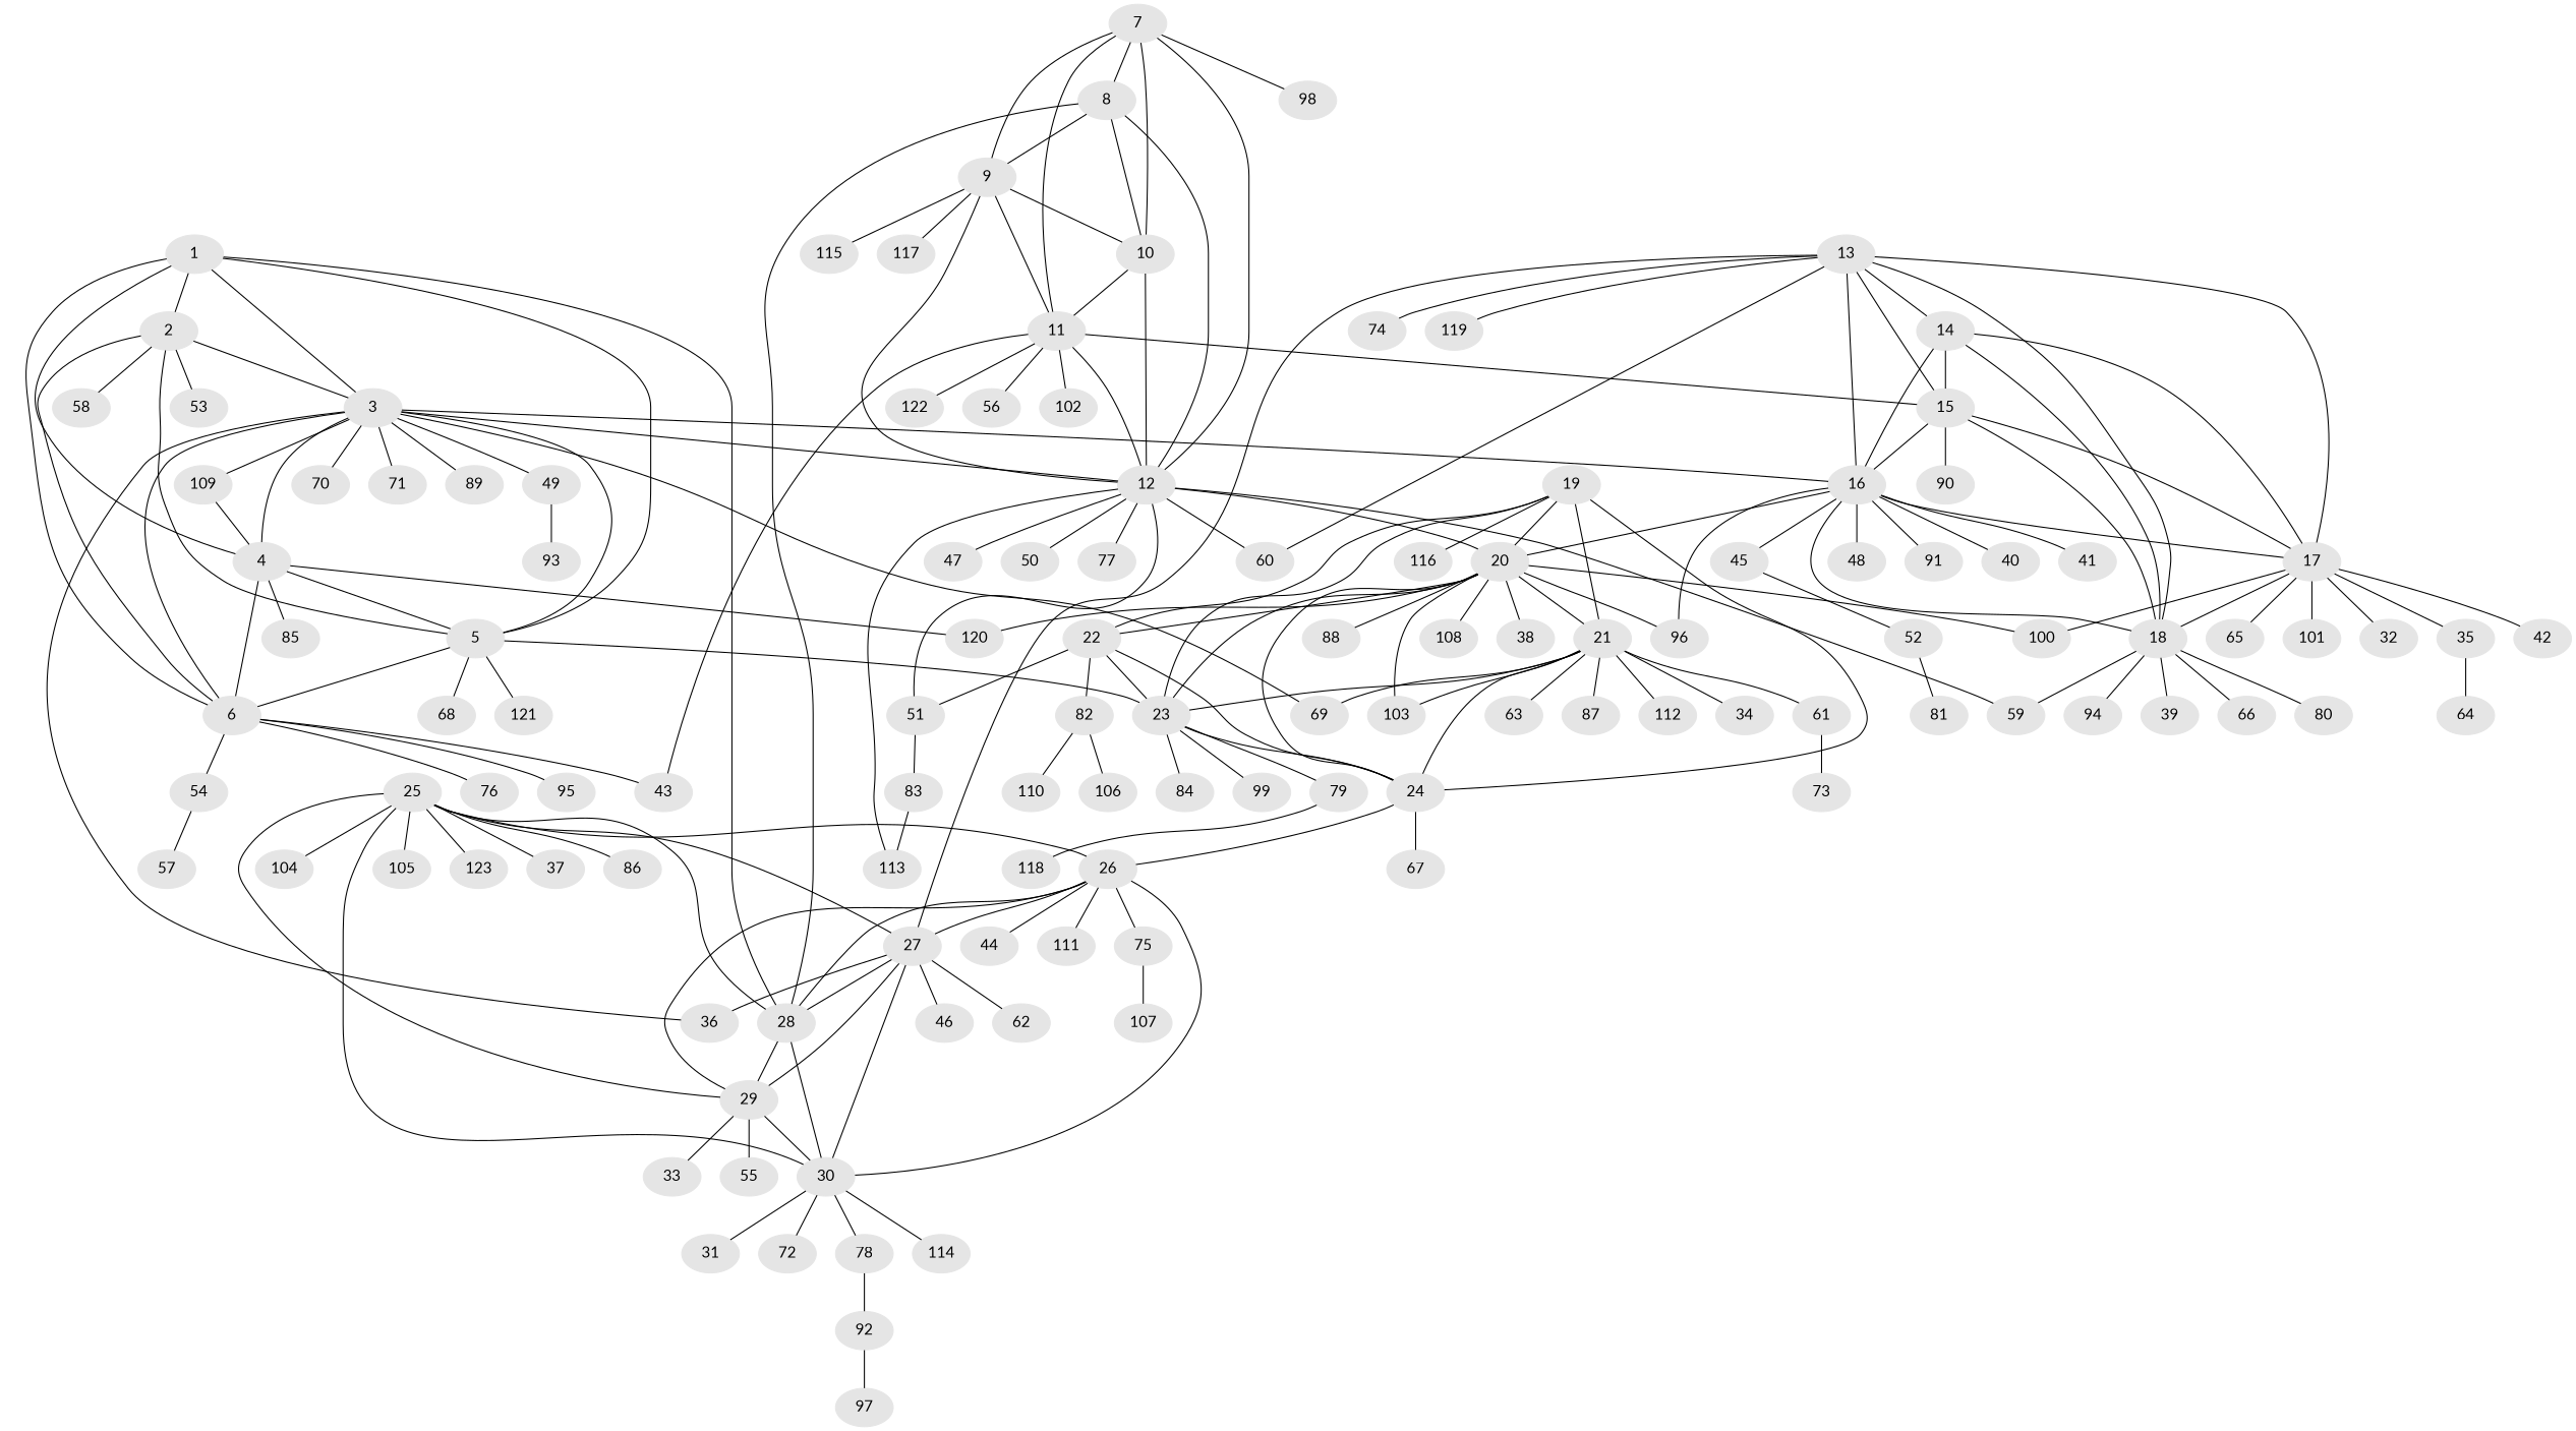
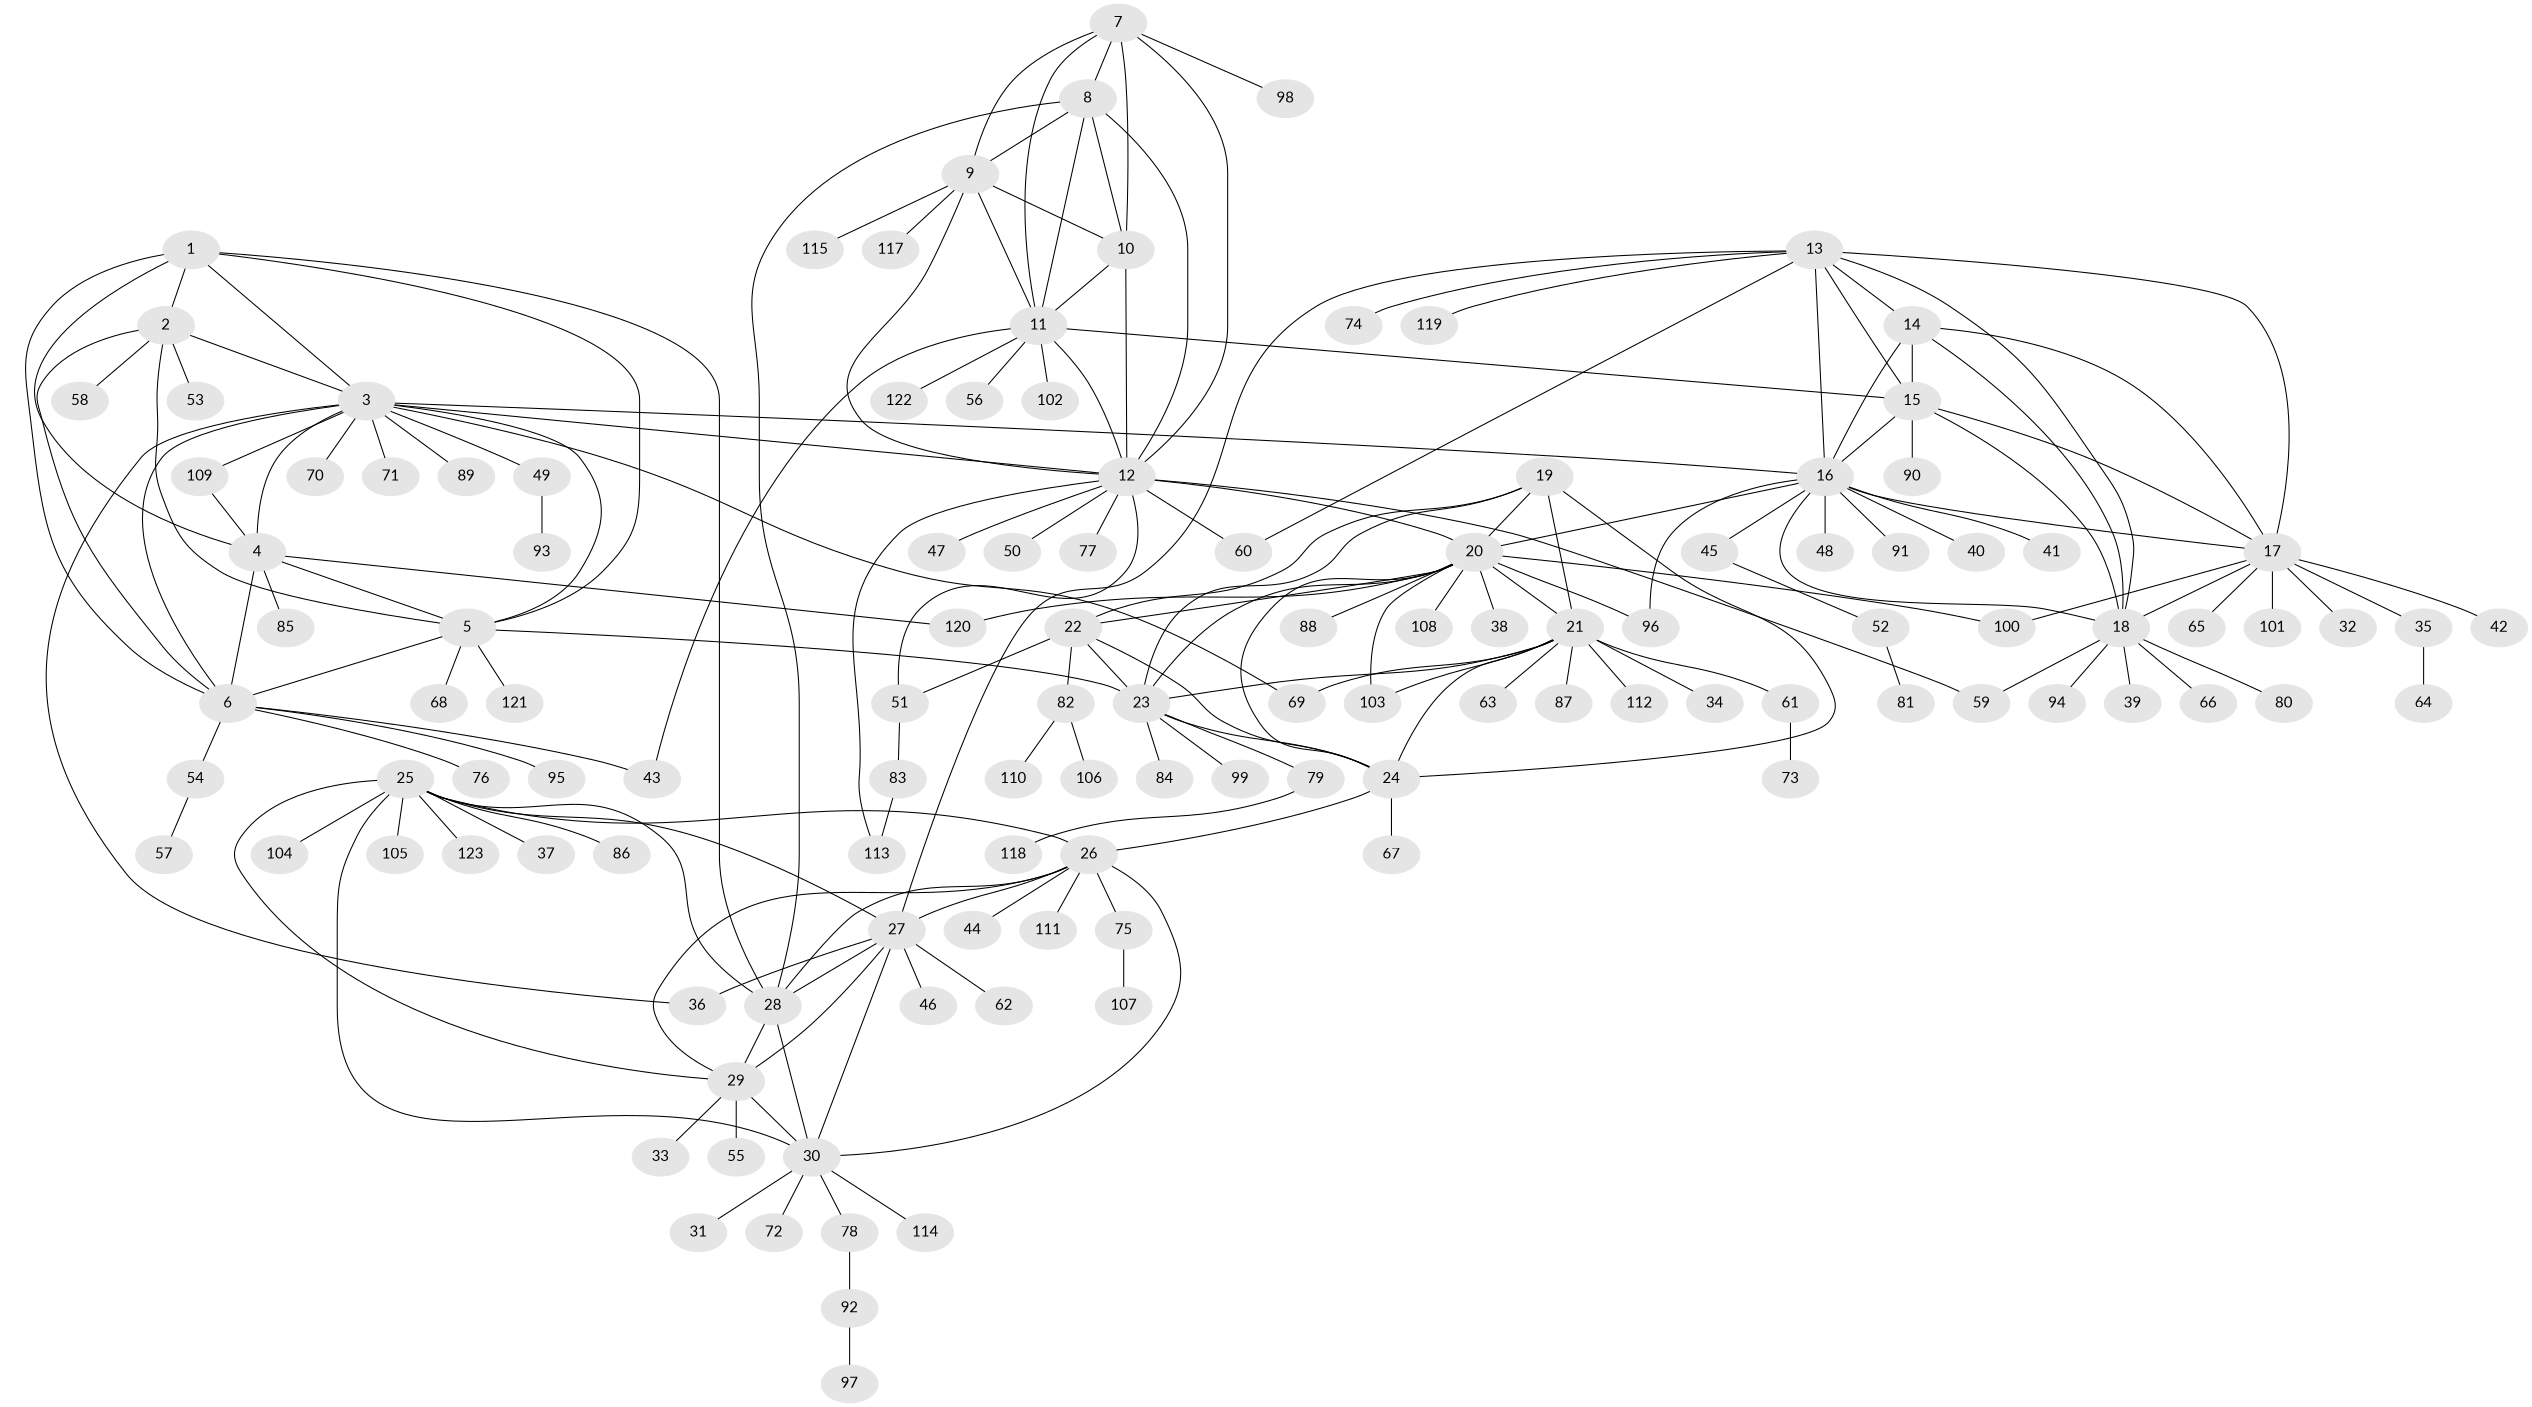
  graph {
    fontname=Lato
    node [color=gray90 fontname=Lato style=filled]
    edge [fontname=Lato]
    1
    2
    3
    4
    5
    6
    28
    53
    58
    12
    16
    36
    49
    69
    70
    71
    89
    109
    85
    120
    23
    68
    121
    43
    54
    76
    95
    29
    30
    20
    47
    50
    51
    59
    60
    77
    113
    17
    18
    40
    41
    45
    48
    91
    96
    93
    24
    79
    84
    99
    57
    7
    8
    9
    10
    11
    98
    115
    117
    15
    56
    102
    122
    90
    100
    21
    22
    38
    88
    103
    108
    83
    13
    14
    74
    119
    27
    32
    35
    42
    65
    101
    39
    66
    80
    94
    52
    64
    19
-   116
    34
    61
    63
    87
    112
    82
    26
    67
    73
    106
    110
    118
    44
    75
    111
    25
    37
    86
    104
    105
    123
    46
    62
    33
    55
    31
    72
    78
    114
    107
    92
    81
    97
    1 -- 2
    1 -- 3
    1 -- 4
    1 -- 5
    1 -- 6
    1 -- 28
    2 -- 3
    2 -- 5
    2 -- 6
    2 -- 53
    2 -- 58
    3 -- 4
    3 -- 5
    3 -- 6
    3 -- 12
    3 -- 16
    3 -- 36
    3 -- 49
    3 -- 69
    3 -- 70
    3 -- 71
    3 -- 89
    3 -- 109
    4 -- 5
    4 -- 6
    4 -- 85
    4 -- 120
    5 -- 6
    5 -- 23
    5 -- 68
    5 -- 121
    6 -- 43
    6 -- 54
    6 -- 76
    6 -- 95
    28 -- 29
    28 -- 30
    12 -- 20
    12 -- 47
    12 -- 50
    12 -- 51
    12 -- 59
    12 -- 60
    12 -- 77
    12 -- 113
    16 -- 20
    16 -- 17
    16 -- 18
    16 -- 40
    16 -- 41
    16 -- 45
    16 -- 48
    16 -- 91
    16 -- 96
    49 -- 93
    109 -- 4
    23 -- 24
    23 -- 79
    23 -- 84
    23 -- 99
    54 -- 57
    29 -- 30
    29 -- 33
    29 -- 55
    30 -- 31
    30 -- 72
    30 -- 78
    30 -- 114
    20 -- 120
    20 -- 23
    20 -- 96
    20 -- 24
    20 -- 100
    20 -- 21
    20 -- 22
    20 -- 38
    20 -- 88
    20 -- 103
    20 -- 108
    51 -- 83
    17 -- 18
    17 -- 100
    17 -- 32
    17 -- 35
    17 -- 42
    17 -- 65
    17 -- 101
    18 -- 59
    18 -- 39
    18 -- 66
    18 -- 80
    18 -- 94
    45 -- 52
    24 -- 26
    24 -- 67
    79 -- 118
    7 -- 12
    7 -- 8
    7 -- 9
    7 -- 10
    7 -- 11
    7 -- 98
    8 -- 28
    8 -- 12
    8 -- 9
    8 -- 10
+   8 -- 11
    9 -- 12
    9 -- 10
    9 -- 11
    9 -- 115
    9 -- 117
    10 -- 12
    10 -- 11
    11 -- 12
    11 -- 43
    11 -- 15
    11 -- 56
    11 -- 102
    11 -- 122
    15 -- 16
    15 -- 17
    15 -- 18
    15 -- 90
    21 -- 69
    21 -- 23
    21 -- 24
    21 -- 103
    21 -- 34
    21 -- 61
    21 -- 63
    21 -- 87
    21 -- 112
    22 -- 23
    22 -- 51
    22 -- 24
    22 -- 82
    83 -- 113
    13 -- 16
    13 -- 60
    13 -- 17
    13 -- 18
    13 -- 15
    13 -- 14
    13 -- 74
    13 -- 119
    13 -- 27
    14 -- 16
    14 -- 17
    14 -- 18
    14 -- 15
    27 -- 28
    27 -- 36
    27 -- 29
    27 -- 30
    27 -- 46
    27 -- 62
    35 -- 64
    52 -- 81
    19 -- 23
    19 -- 20
    19 -- 24
    19 -- 21
    19 -- 22
-   19 -- 116
    61 -- 73
    82 -- 106
    82 -- 110
    26 -- 28
    26 -- 29
    26 -- 30
    26 -- 27
    26 -- 44
    26 -- 75
    26 -- 111
    75 -- 107
    25 -- 28
    25 -- 29
    25 -- 30
    25 -- 27
    25 -- 26
    25 -- 37
    25 -- 86
    25 -- 104
    25 -- 105
    25 -- 123
    78 -- 92
    92 -- 97
  }
